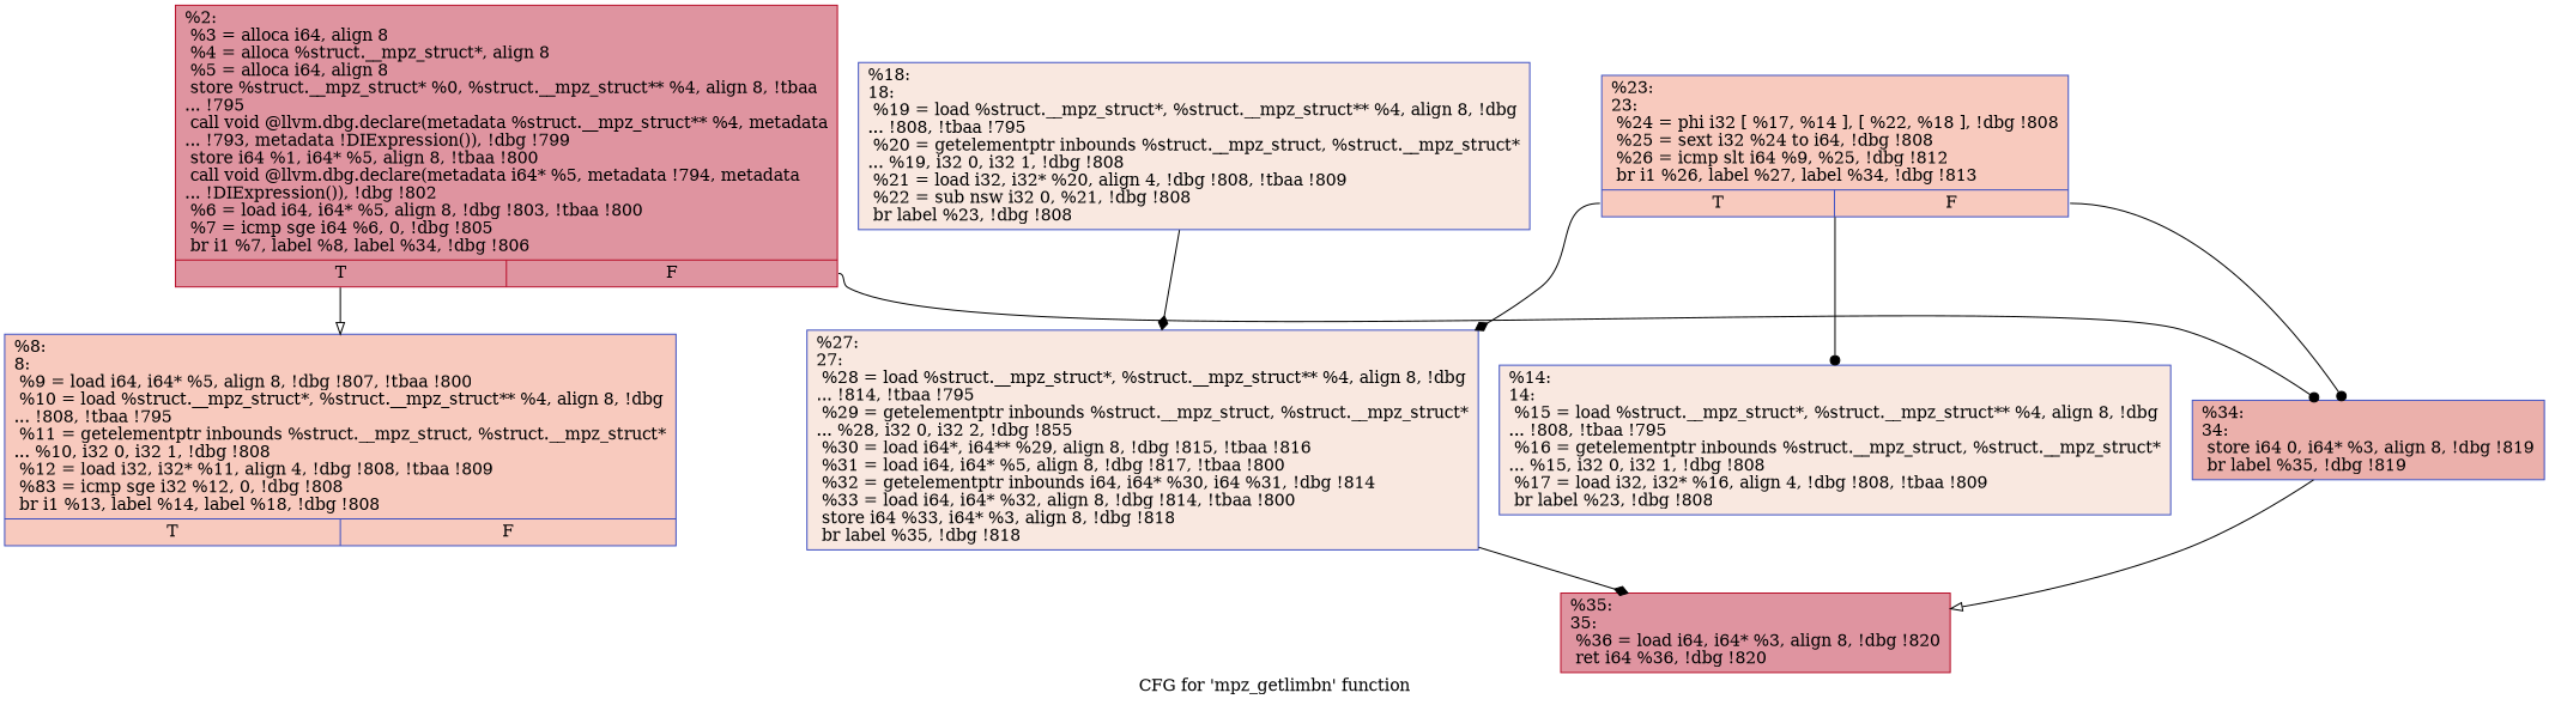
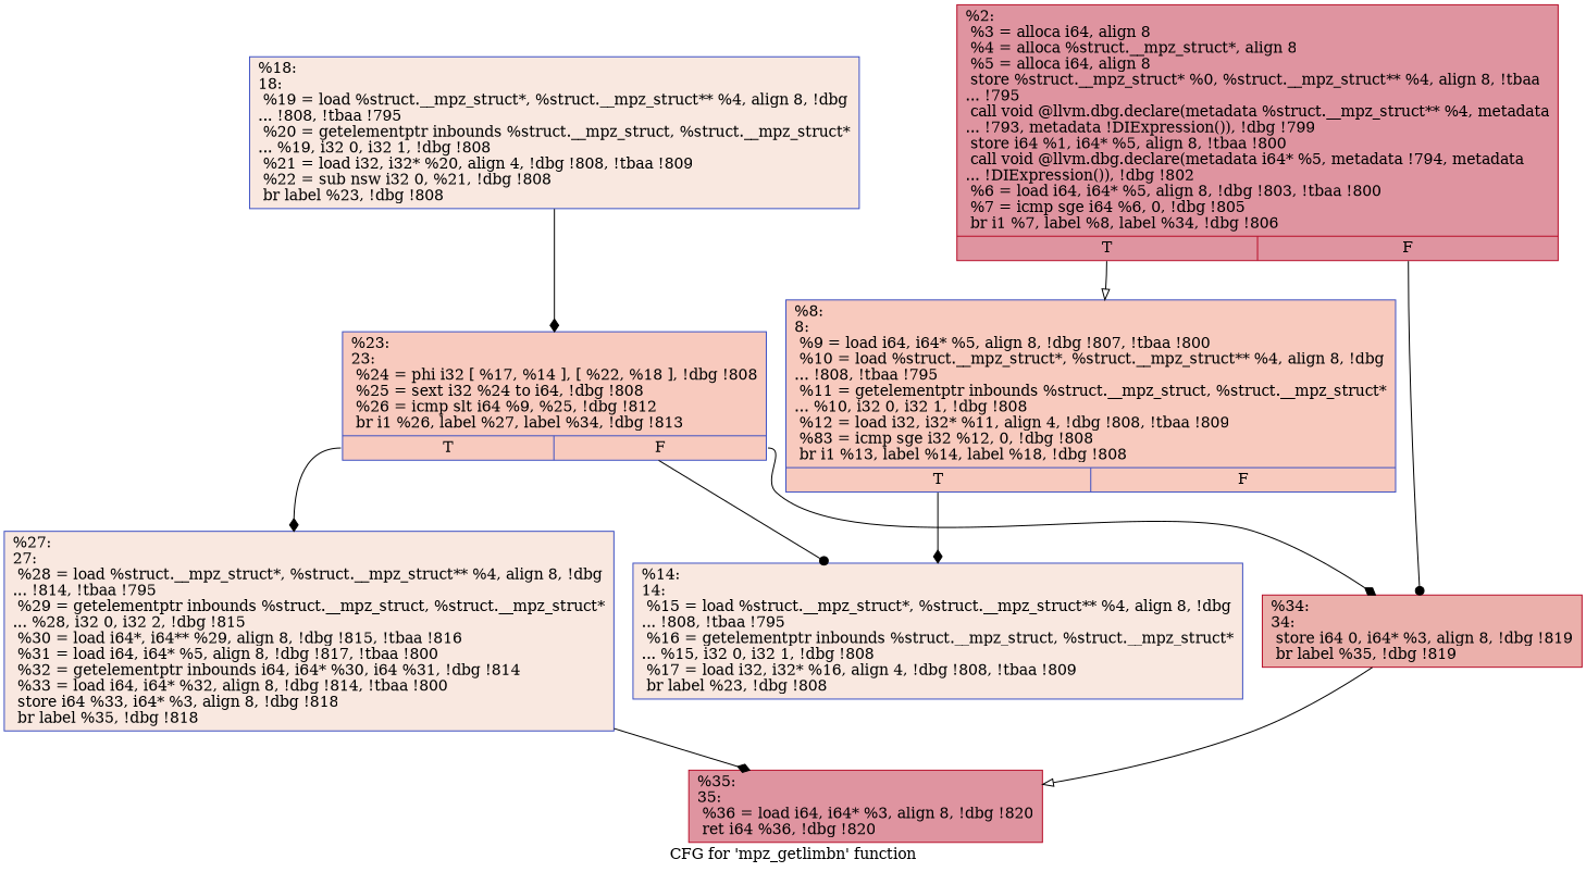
  digraph {
    label="CFG for 'mpz_getlimbn' function"
    node [color="#3d50c3ff" fillcolor="#f1ccb870" shape=record style=filled]
    edge [arrowhead=diamond]
    n1 [color="#b70d28ff" fillcolor="#b70d2870" label="{%2:\l  %3 = alloca i64, align 8\l  %4 = alloca %struct.__mpz_struct*, align 8\l  %5 = alloca i64, align 8\l  store %struct.__mpz_struct* %0, %struct.__mpz_struct** %4, align 8, !tbaa\l... !795\l  call void @llvm.dbg.declare(metadata %struct.__mpz_struct** %4, metadata\l... !793, metadata !DIExpression()), !dbg !799\l  store i64 %1, i64* %5, align 8, !tbaa !800\l  call void @llvm.dbg.declare(metadata i64* %5, metadata !794, metadata\l... !DIExpression()), !dbg !802\l  %6 = load i64, i64* %5, align 8, !dbg !803, !tbaa !800\l  %7 = icmp sge i64 %6, 0, !dbg !805\l  br i1 %7, label %8, label %34, !dbg !806\l|{<s0>T|<s1>F}}"]
    n2 [fillcolor="#ef886b70" label="{%8:\l8:                                                \l  %9 = load i64, i64* %5, align 8, !dbg !807, !tbaa !800\l  %10 = load %struct.__mpz_struct*, %struct.__mpz_struct** %4, align 8, !dbg\l... !808, !tbaa !795\l  %11 = getelementptr inbounds %struct.__mpz_struct, %struct.__mpz_struct*\l... %10, i32 0, i32 1, !dbg !808\l  %12 = load i32, i32* %11, align 4, !dbg !808, !tbaa !809\l  %83 = icmp sge i32 %12, 0, !dbg !808\l  br i1 %13, label %14, label %18, !dbg !808\l|{<s0>T|<s1>F}}"]
-   n3 [fillcolor="#d24b4070" label="{%34:\l34:                                               \l  store i64 0, i64* %3, align 8, !dbg !819\l  br label %35, !dbg !819\l}"]
+   n3 [color="#b70d28ff" fillcolor="#d24b4070" label="{%34:\l34:                                               \l  store i64 0, i64* %3, align 8, !dbg !819\l  br label %35, !dbg !819\l}"]
    n4 [label="{%14:\l14:                                               \l  %15 = load %struct.__mpz_struct*, %struct.__mpz_struct** %4, align 8, !dbg\l... !808, !tbaa !795\l  %16 = getelementptr inbounds %struct.__mpz_struct, %struct.__mpz_struct*\l... %15, i32 0, i32 1, !dbg !808\l  %17 = load i32, i32* %16, align 4, !dbg !808, !tbaa !809\l  br label %23, !dbg !808\l}"]
    n5 [color="#b70d28ff" fillcolor="#b70d2870" label="{%35:\l35:                                               \l  %36 = load i64, i64* %3, align 8, !dbg !820\l  ret i64 %36, !dbg !820\l}"]
    n6 [label="{%18:\l18:                                               \l  %19 = load %struct.__mpz_struct*, %struct.__mpz_struct** %4, align 8, !dbg\l... !808, !tbaa !795\l  %20 = getelementptr inbounds %struct.__mpz_struct, %struct.__mpz_struct*\l... %19, i32 0, i32 1, !dbg !808\l  %21 = load i32, i32* %20, align 4, !dbg !808, !tbaa !809\l  %22 = sub nsw i32 0, %21, !dbg !808\l  br label %23, !dbg !808\l}"]
    n7 [fillcolor="#ef886b70" label="{%23:\l23:                                               \l  %24 = phi i32 [ %17, %14 ], [ %22, %18 ], !dbg !808\l  %25 = sext i32 %24 to i64, !dbg !808\l  %26 = icmp slt i64 %9, %25, !dbg !812\l  br i1 %26, label %27, label %34, !dbg !813\l|{<s0>T|<s1>F}}"]
-   n8 [label="{%27:\l27:                                               \l  %28 = load %struct.__mpz_struct*, %struct.__mpz_struct** %4, align 8, !dbg\l... !814, !tbaa !795\l  %29 = getelementptr inbounds %struct.__mpz_struct, %struct.__mpz_struct*\l... %28, i32 0, i32 2, !dbg !855\l  %30 = load i64*, i64** %29, align 8, !dbg !815, !tbaa !816\l  %31 = load i64, i64* %5, align 8, !dbg !817, !tbaa !800\l  %32 = getelementptr inbounds i64, i64* %30, i64 %31, !dbg !814\l  %33 = load i64, i64* %32, align 8, !dbg !814, !tbaa !800\l  store i64 %33, i64* %3, align 8, !dbg !818\l  br label %35, !dbg !818\l}"]
+   n8 [label="{%27:\l27:                                               \l  %28 = load %struct.__mpz_struct*, %struct.__mpz_struct** %4, align 8, !dbg\l... !814, !tbaa !795\l  %29 = getelementptr inbounds %struct.__mpz_struct, %struct.__mpz_struct*\l... %28, i32 0, i32 2, !dbg !815\l  %30 = load i64*, i64** %29, align 8, !dbg !815, !tbaa !816\l  %31 = load i64, i64* %5, align 8, !dbg !817, !tbaa !800\l  %32 = getelementptr inbounds i64, i64* %30, i64 %31, !dbg !814\l  %33 = load i64, i64* %32, align 8, !dbg !814, !tbaa !800\l  store i64 %33, i64* %3, align 8, !dbg !818\l  br label %35, !dbg !818\l}"]
    n1 -> n2 [arrowhead=onormal tailport=s0]
    n1 -> n3 [arrowhead=dot tailport=s1]
+   n2 -> n4 [tailport=s0]
    n3 -> n5 [arrowhead=onormal]
-   n6 -> n8
-   n7 -> n3 [arrowhead=dot tailport=s1]
+   n6 -> n7
+   n7 -> n3 [tailport=s1]
    n7 -> n4 [arrowhead=dot]
    n7 -> n8 [tailport=s0]
    n8 -> n5
  }
